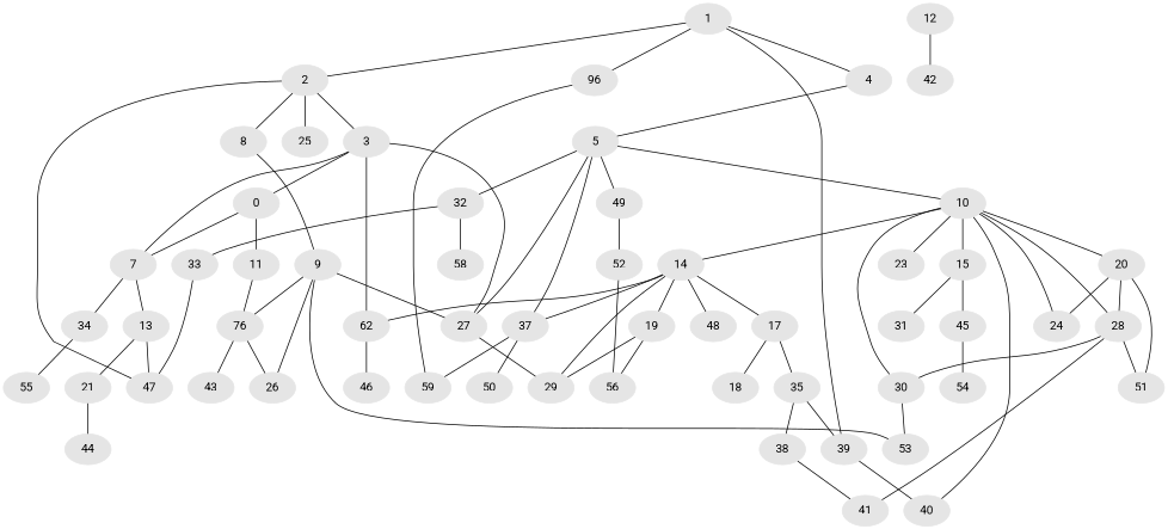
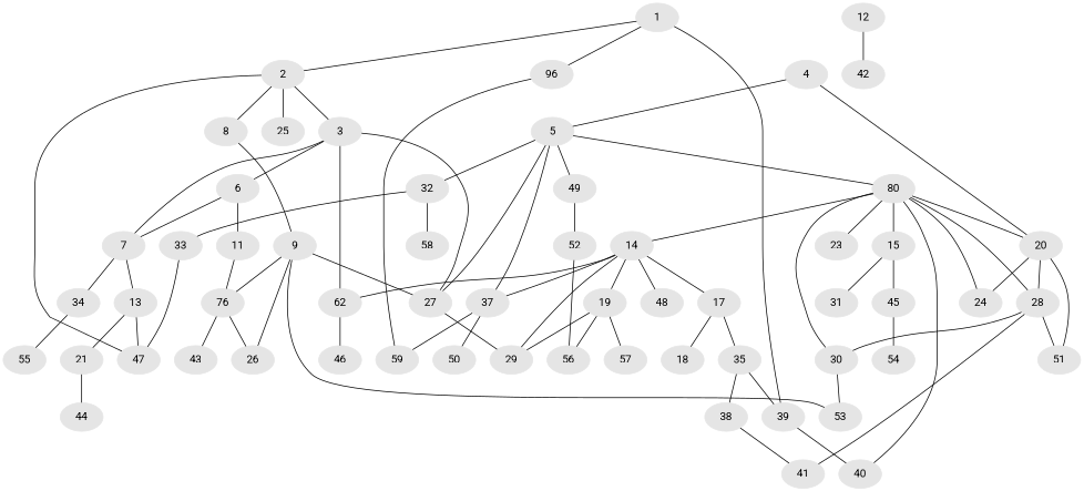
  graph {
    fontname=Roboto
    node [color=gray90 fontname=Roboto style=filled]
    edge [fontname=Roboto]
    1
    2
    4
    n4 [label=96]
    39
    3
    8
    25
    47
    5
    59
    40
-   6 [label=0]
+   6
    7
    n15 [label=62]
    27
    9
    11
    13
    34
    46
    29
-   10
+   10 [label=80]
    32
    37
    49
    12
    42
    19
    56
+   57
    14
    15
    20
    23
    24
    28
    30
    33
    58
    50
    52
    n43 [label=76]
    21
    55
    26
    53
    43
    45
    54
    17
    48
    31
    51
    41
    44
    18
    35
    38
    1 -- 2
-   1 -- 4
+   20 -- 4
    1 -- n4
    1 -- 39
    2 -- 3
    2 -- 8
    2 -- 25
    2 -- 47
    4 -- 5
    n4 -- 59
    39 -- 40
    3 -- 6
    3 -- 7
    3 -- n15
    3 -- 27
    8 -- 9
    5 -- 27
    5 -- 10
    5 -- 32
    5 -- 37
    5 -- 49
    6 -- 7
    6 -- 11
    7 -- 13
    7 -- 34
    n15 -- 46
    27 -- 29
    9 -- 27
    9 -- n43
    9 -- 26
    9 -- 53
    11 -- n43
    13 -- 47
    13 -- 21
    34 -- 55
    10 -- 40
    10 -- 14
    10 -- 15
    10 -- 20
    10 -- 23
    10 -- 24
    10 -- 28
    10 -- 30
    32 -- 33
    32 -- 58
    37 -- 59
    37 -- 50
    49 -- 52
    12 -- 42
    19 -- 29
    19 -- 56
+   19 -- 57
    14 -- n15
    14 -- 29
    14 -- 37
    14 -- 19
    14 -- 17
    14 -- 48
    15 -- 45
    15 -- 31
    20 -- 24
    20 -- 28
    20 -- 51
    28 -- 30
    28 -- 51
    28 -- 41
    30 -- 53
    33 -- 47
    52 -- 56
    n43 -- 26
    n43 -- 43
    21 -- 44
    45 -- 54
    17 -- 18
    17 -- 35
    35 -- 39
    35 -- 38
    38 -- 41
  }
